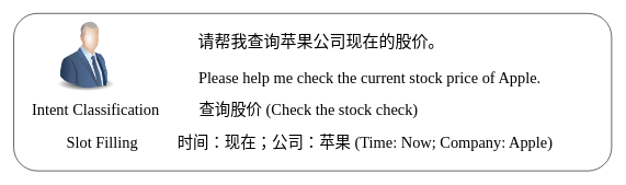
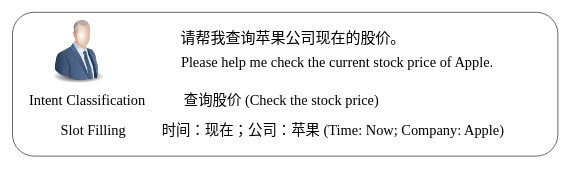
  <mxCell id="0" />
  <mxCell id="1" parent="0" />
  <mxCell id="2" value="" style="rounded=1;whiteSpace=wrap;html=1;" parent="1" vertex="1"><mxGeometry x="20" y="20" width="910" height="240" as="geometry" /></mxCell>
  <mxCell id="3" value="" style="image;html=1;image=img/lib/clip_art/people/Suit_Man_Blue_128x128.png" parent="1" vertex="1"><mxGeometry x="60" y="30" width="140" height="110" as="geometry" /></mxCell>
  <mxCell id="4" value="&lt;font face=&quot;Times New Roman&quot; style=&quot;font-size: 25px;&quot;&gt;请帮我查询苹果公司现在的股价。&lt;/font&gt;" style="text;html=1;align=center;verticalAlign=middle;whiteSpace=wrap;rounded=0;fontSize=30;" parent="1" vertex="1"><mxGeometry x="298" y="45" width="381" height="30" as="geometry" /></mxCell>
- <mxCell id="5" value="&lt;font face=&quot;Times New Roman&quot; style=&quot;font-size: 24px;&quot;&gt;查询股价 (Check the stock check)&lt;/font&gt;" style="text;html=1;align=center;verticalAlign=middle;whiteSpace=wrap;rounded=0;fontSize=30;" parent="1" vertex="1"><mxGeometry x="248" y="150" width="442" height="30" as="geometry" /></mxCell>
+ <mxCell id="5" value="&lt;font face=&quot;Times New Roman&quot; style=&quot;font-size: 24px;&quot;&gt;查询股价 (Check the stock price)&lt;/font&gt;" style="text;html=1;align=center;verticalAlign=middle;whiteSpace=wrap;rounded=0;fontSize=30;" parent="1" vertex="1"><mxGeometry x="248" y="150" width="442" height="30" as="geometry" /></mxCell>
  <mxCell id="6" value="&lt;font style=&quot;font-size: 24px;&quot; face=&quot;Times New Roman&quot;&gt;&lt;font style=&quot;&quot;&gt;时间：现在；公司：苹果&lt;/font&gt;&amp;nbsp;(Time: Now; Company: Apple)&lt;/font&gt;" style="text;html=1;align=center;verticalAlign=middle;whiteSpace=wrap;rounded=0;fontSize=30;" parent="1" vertex="1"><mxGeometry x="255" y="200" width="600" height="30" as="geometry" /></mxCell>
  <mxCell id="7" value="&lt;font face=&quot;Times New Roman&quot; style=&quot;font-size: 24px;&quot;&gt;Intent Classification&lt;/font&gt;" style="text;html=1;align=center;verticalAlign=middle;whiteSpace=wrap;rounded=0;fontSize=30;" parent="1" vertex="1"><mxGeometry x="30" y="150" width="230" height="30" as="geometry" /></mxCell>
  <mxCell id="8" value="&lt;font face=&quot;Times New Roman&quot; style=&quot;font-size: 24px;&quot;&gt;Slot Filling&lt;/font&gt;" style="text;html=1;align=center;verticalAlign=middle;whiteSpace=wrap;rounded=0;fontSize=30;" parent="1" vertex="1"><mxGeometry x="85" y="200" width="140" height="30" as="geometry" /></mxCell>
- <mxCell id="9" value="&lt;span style=&quot;text-align: left;&quot;&gt;&lt;font style=&quot;font-size: 24px;&quot; face=&quot;Times New Roman&quot;&gt;Please help me check the current stock price of Apple.&lt;/font&gt;&lt;/span&gt;" style="text;html=1;align=center;verticalAlign=middle;whiteSpace=wrap;rounded=0;fontSize=30;" vertex="1" parent="1"><mxGeometry x="270" y="100" width="584" height="30" as="geometry" /></mxCell>
+ <mxCell id="9" value="&lt;span style=&quot;text-align: left;&quot;&gt;&lt;font style=&quot;font-size: 24px;&quot; face=&quot;Times New Roman&quot;&gt;Please help me check the current stock price of Apple.&lt;/font&gt;&lt;/span&gt;" style="text;html=1;align=center;verticalAlign=middle;whiteSpace=wrap;rounded=0;fontSize=30;" vertex="1" parent="1"><mxGeometry x="270" y="85" width="584" height="30" as="geometry" /></mxCell>
